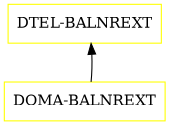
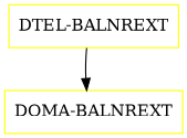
  digraph {
    node [color=yellow shape=box]
    "DTEL-BALNREXT"
    "DOMA-BALNREXT"
-   "DOMA-BALNREXT" -> "DTEL-BALNREXT"
+   "DTEL-BALNREXT" -> "DOMA-BALNREXT"
  }
